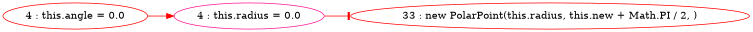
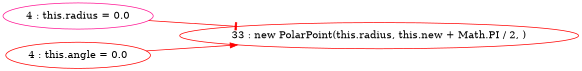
  digraph {
    rankdir=LR
    node [color=red]
    edge [color=red]
    "4 : this.radius = 0.0" [color=deeppink]
    n2 [label="33 : new PolarPoint(this.radius, this.new + Math.PI / 2, )"]
    "4 : this.angle = 0.0"
    "4 : this.radius = 0.0" -> n2 [arrowhead=tee]
-   "4 : this.angle = 0.0" -> "4 : this.radius = 0.0" [arrowhead=normal]
+   "4 : this.angle = 0.0" -> n2 [arrowhead=normal]
  }
